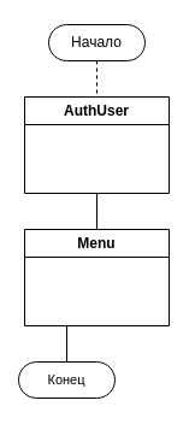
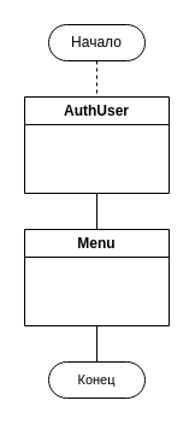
  <mxCell id="0" />
  <mxCell id="1" parent="0" />
  <mxCell id="2" style="edgeStyle=orthogonalEdgeStyle;rounded=0;orthogonalLoop=1;jettySize=auto;html=1;exitX=0.5;exitY=0.5;exitDx=0;exitDy=15;exitPerimeter=0;entryX=0.5;entryY=0;entryDx=0;entryDy=0;endArrow=none;endFill=0;dashed=1;" edge="1" parent="1" source="3" target="5"><mxGeometry relative="1" as="geometry" /></mxCell>
  <mxCell id="3" value="Начало" style="html=1;dashed=0;whiteSpace=wrap;shape=mxgraph.dfd.start" vertex="1" parent="1"><mxGeometry x="40" y="20" width="80" height="30" as="geometry" /></mxCell>
  <mxCell id="4" style="edgeStyle=orthogonalEdgeStyle;shape=connector;rounded=0;orthogonalLoop=1;jettySize=auto;html=1;exitX=0.5;exitY=1;exitDx=0;exitDy=0;entryX=0.5;entryY=0;entryDx=0;entryDy=0;labelBackgroundColor=default;strokeColor=default;align=center;verticalAlign=middle;fontFamily=Helvetica;fontSize=11;fontColor=default;endArrow=none;endFill=0;" edge="1" parent="1" source="5" target="6"><mxGeometry relative="1" as="geometry" /></mxCell>
  <mxCell id="5" value="AuthUser" style="swimlane;whiteSpace=wrap;html=1;" vertex="1" parent="1"><mxGeometry x="20" y="80" width="120" height="80" as="geometry" /></mxCell>
  <mxCell id="6" value="Menu" style="swimlane;whiteSpace=wrap;html=1;" vertex="1" parent="1"><mxGeometry x="20" y="190" width="120" height="80" as="geometry" /></mxCell>
- <mxCell id="7" value="Конец" style="html=1;dashed=0;whiteSpace=wrap;shape=mxgraph.dfd.start;fontFamily=Helvetica;fontSize=11;fontColor=default;" vertex="1" parent="1"><mxGeometry x="15" y="300" width="80" height="30" as="geometry" /></mxCell>
+ <mxCell id="7" value="Конец" style="html=1;dashed=0;whiteSpace=wrap;shape=mxgraph.dfd.start;fontFamily=Helvetica;fontSize=11;fontColor=default;" vertex="1" parent="1"><mxGeometry x="40" y="300" width="80" height="30" as="geometry" /></mxCell>
  <mxCell id="8" style="edgeStyle=orthogonalEdgeStyle;shape=connector;rounded=0;orthogonalLoop=1;jettySize=auto;html=1;exitX=0.5;exitY=1;exitDx=0;exitDy=0;entryX=0.5;entryY=0.5;entryDx=0;entryDy=-15;entryPerimeter=0;labelBackgroundColor=default;strokeColor=default;align=center;verticalAlign=middle;fontFamily=Helvetica;fontSize=11;fontColor=default;endArrow=none;endFill=0;" edge="1" parent="1" source="6" target="7"><mxGeometry relative="1" as="geometry" /></mxCell>
